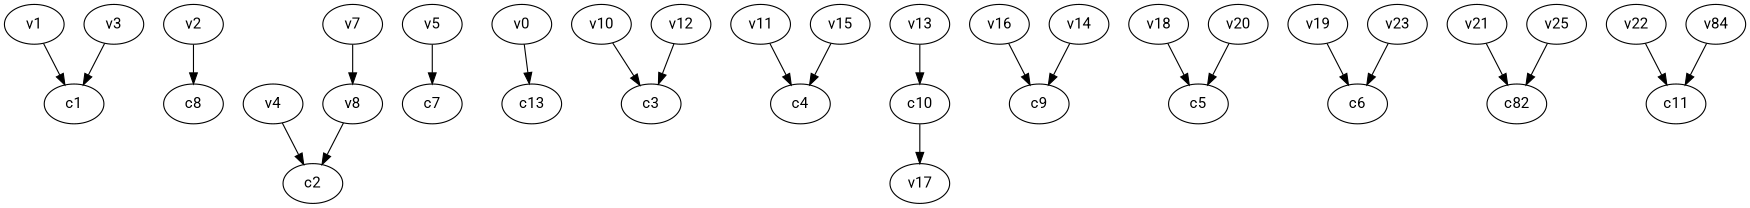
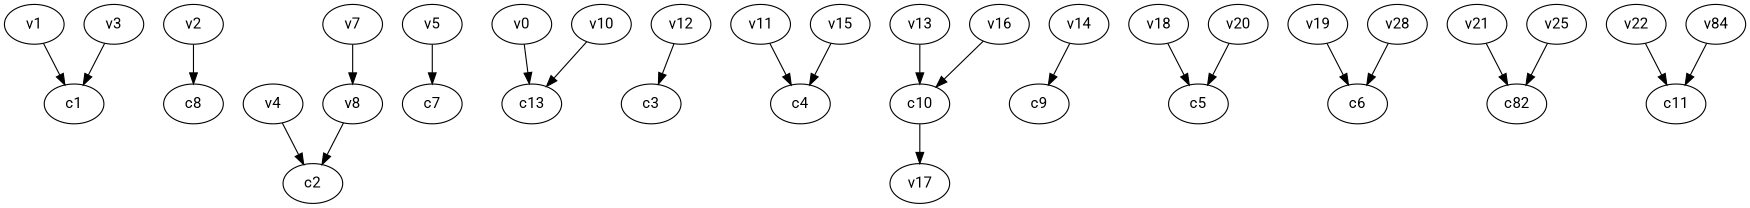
  strict digraph {
    fontname=Roboto
    node [fontname=Roboto]
    edge [fontname=Roboto weight=1]
    v1
    c1
    v2
    c8
    v3
    v4
    c2
    v5
    c7
    v7
    v8
    n12 [label=v0]
    c13
    v10
    c3
    v11
    c4
    v12
    v13
    c10
    v17
    v14
    c9
    v15
    v16
    v18
    c5
    v19
    c6
    v20
    n31 [label=c82]
    v21
    v22
    c11
-   v23
+   v23 [label=v28]
    n36 [label=v84]
    v25
    v1 -> c1
    v2 -> c8
    v3 -> c1
    v4 -> c2
    v5 -> c7
    v7 -> v8
    v8 -> c2
    n12 -> c13
-   v10 -> c3
+   v10 -> c13
    v11 -> c4
    v12 -> c3
    v13 -> c10
    c10 -> v17
    v14 -> c9
    v15 -> c4
-   v16 -> c9
+   v16 -> c10
    v18 -> c5
    v19 -> c6
    v20 -> c5
    v21 -> n31
    v22 -> c11
    v23 -> c6
    n36 -> c11
    v25 -> n31
  }
